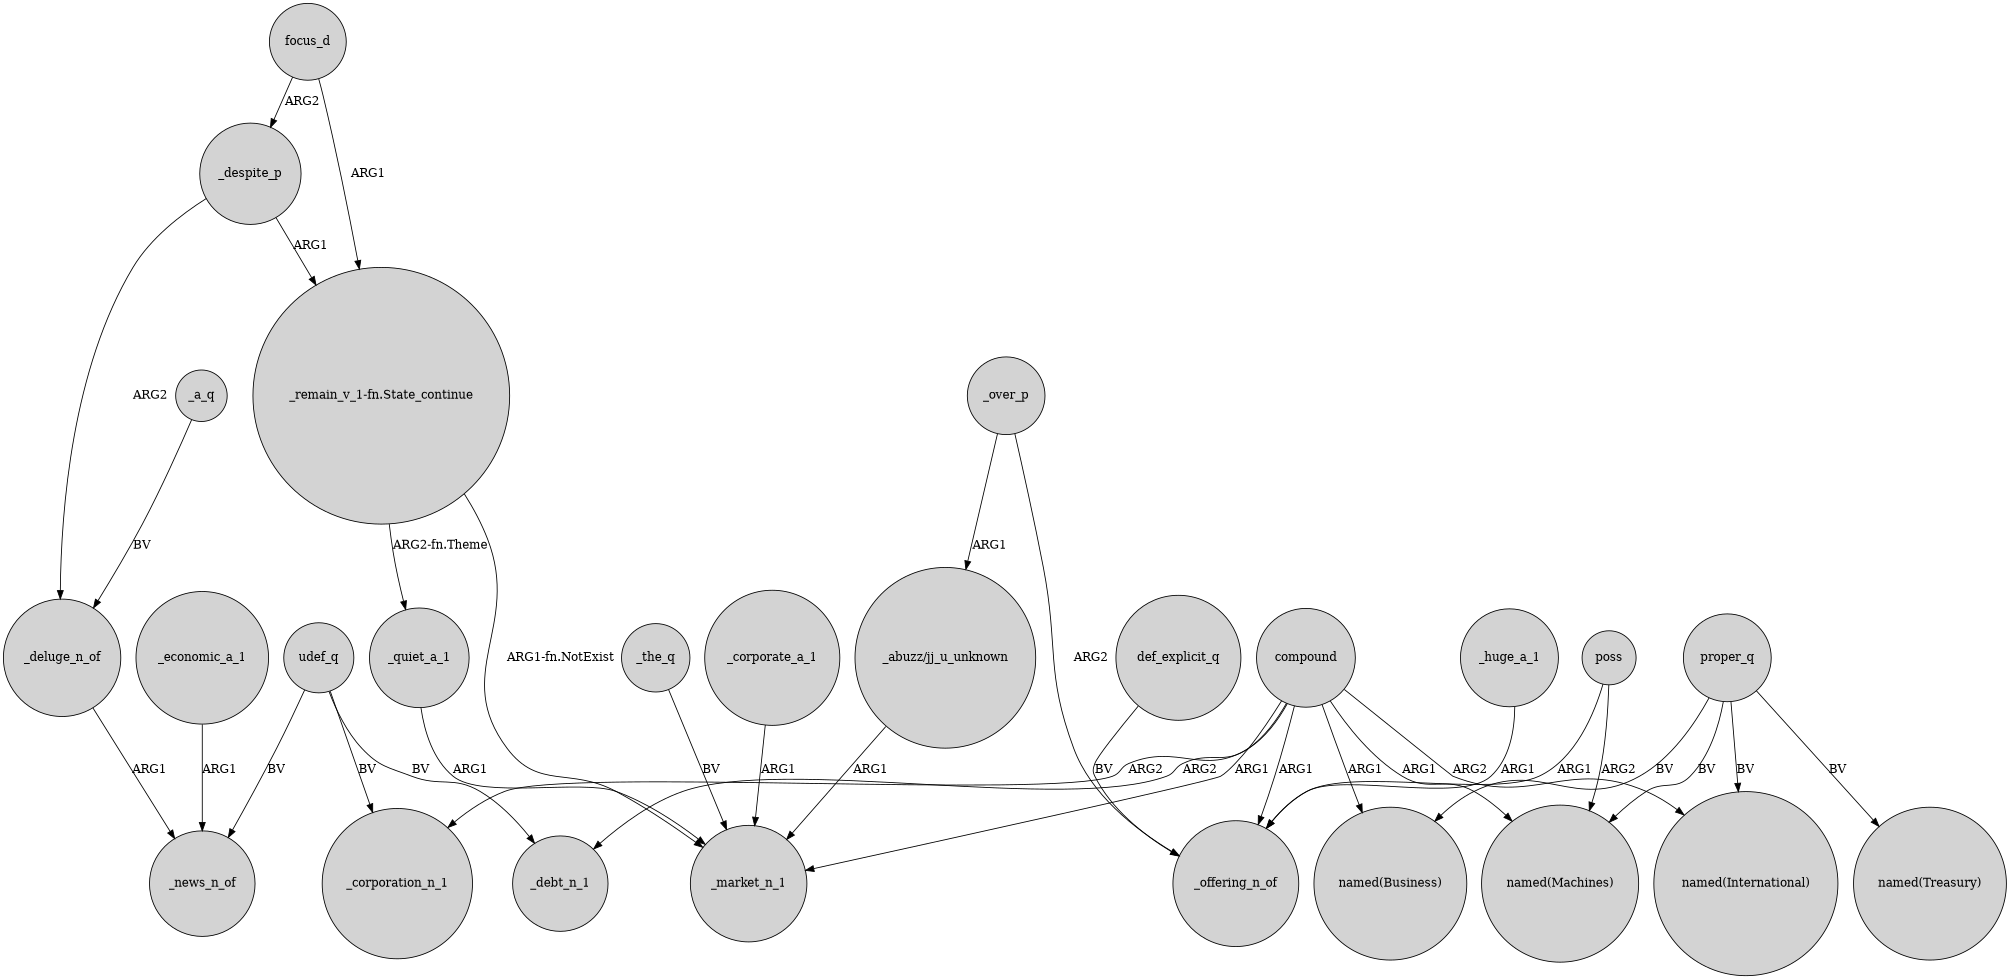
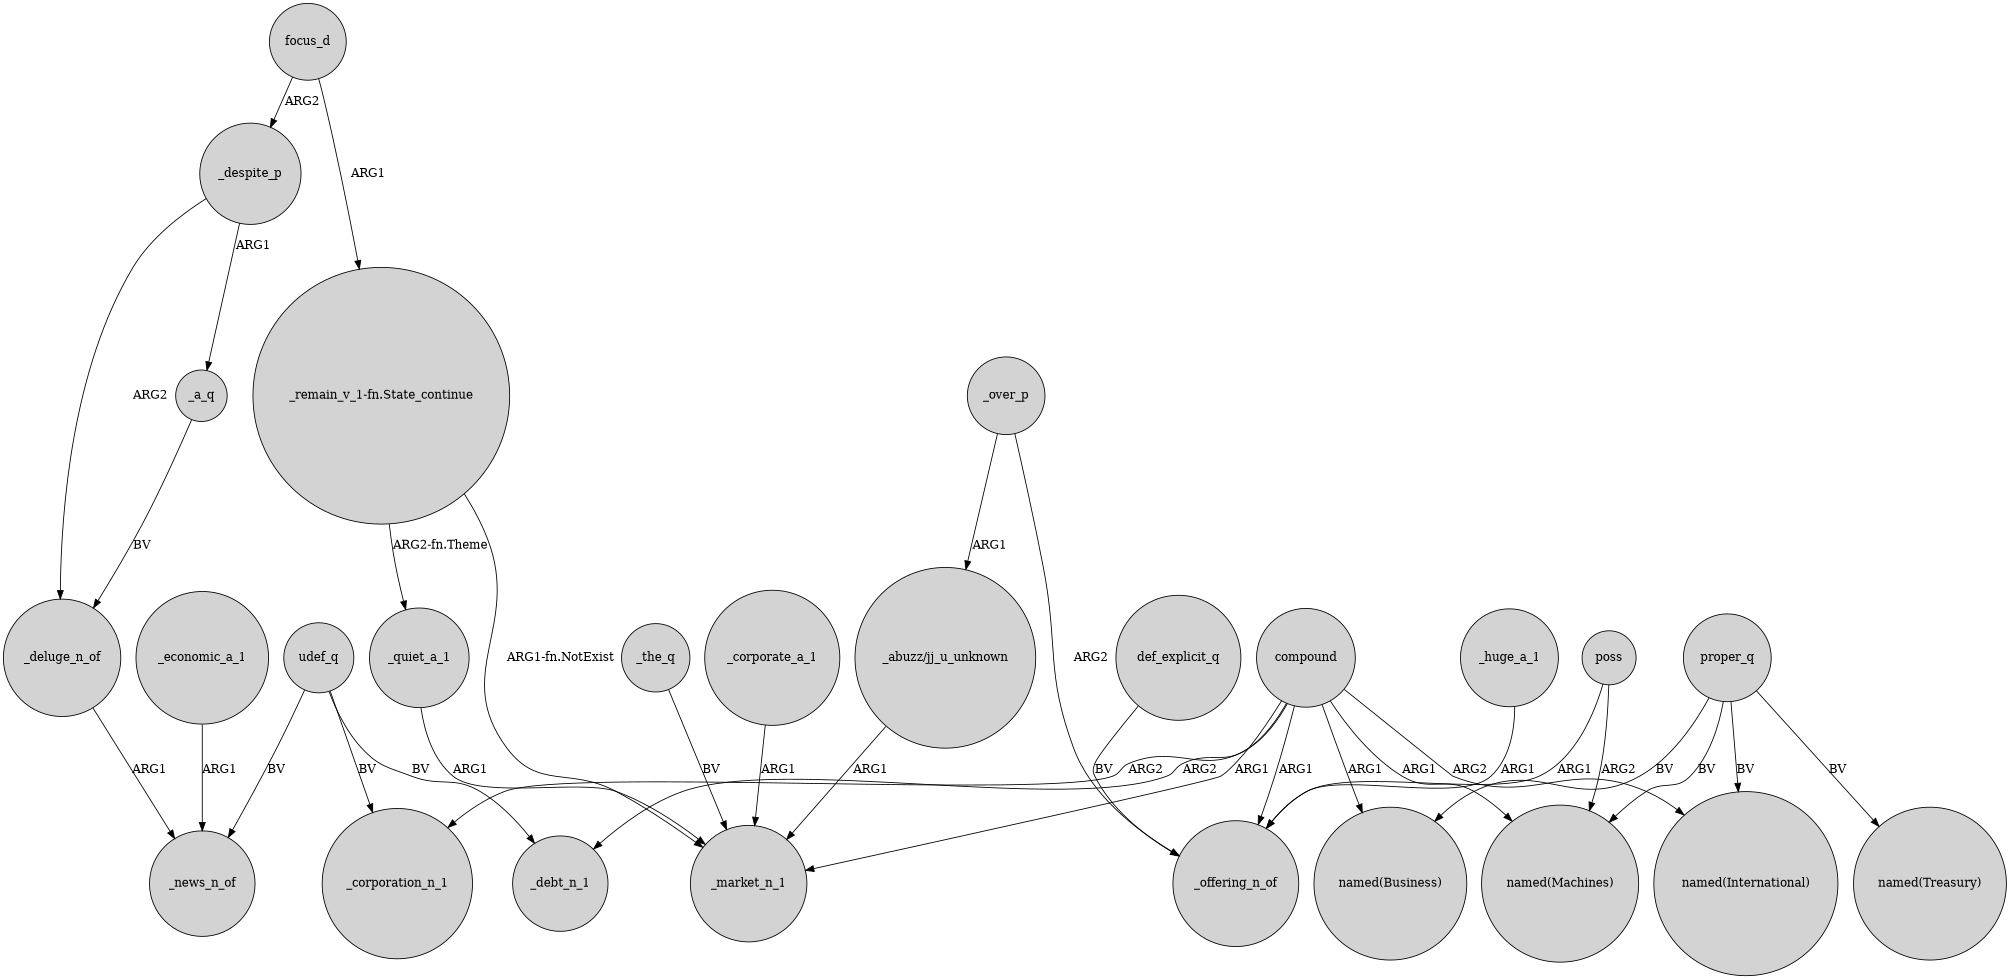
  digraph {
    node [shape=circle style=filled]
    compound
    _offering_n_of
    _market_n_1
    "named(Business)"
    _debt_n_1
    _corporation_n_1
    "named(Machines)"
    "named(International)"
    _over_p
    "_abuzz/jj_u_unknown"
    "_remain_v_1-fn.State_continue"
    _quiet_a_1
    _despite_p
    _deluge_n_of
    _news_n_of
    _corporate_a_1
    proper_q
    "named(Treasury)"
    udef_q
    _huge_a_1
    focus_d
    def_explicit_q
    poss
    _economic_a_1
    _the_q
    _a_q
    compound -> _offering_n_of [label=ARG1]
    compound -> _market_n_1 [label=ARG1]
    compound -> "named(Business)" [label=ARG1]
    compound -> _debt_n_1 [label=ARG2]
    compound -> _corporation_n_1 [label=ARG2]
    compound -> "named(Machines)" [label=ARG1]
    compound -> "named(International)" [label=ARG2]
    _over_p -> _offering_n_of [label=ARG2]
    _over_p -> "_abuzz/jj_u_unknown" [label=ARG1]
    "_abuzz/jj_u_unknown" -> _market_n_1 [label=ARG1]
    "_remain_v_1-fn.State_continue" -> _market_n_1 [label="ARG1-fn.NotExist"]
    "_remain_v_1-fn.State_continue" -> _quiet_a_1 [label="ARG2-fn.Theme"]
    _quiet_a_1 -> _market_n_1 [label=ARG1]
-   _despite_p -> "_remain_v_1-fn.State_continue" [label=ARG1]
+   _despite_p -> _a_q [label=ARG1]
    _despite_p -> _deluge_n_of [label=ARG2]
    _deluge_n_of -> _news_n_of [label=ARG1]
    _corporate_a_1 -> _market_n_1 [label=ARG1]
    proper_q -> "named(Business)" [label=BV]
    proper_q -> "named(Machines)" [label=BV]
    proper_q -> "named(International)" [label=BV]
    proper_q -> "named(Treasury)" [label=BV]
    udef_q -> _debt_n_1 [label=BV]
    udef_q -> _corporation_n_1 [label=BV]
    udef_q -> _news_n_of [label=BV]
    _huge_a_1 -> _offering_n_of [label=ARG1]
    focus_d -> "_remain_v_1-fn.State_continue" [label=ARG1]
    focus_d -> _despite_p [label=ARG2]
    def_explicit_q -> _offering_n_of [label=BV]
    poss -> _offering_n_of [label=ARG1]
    poss -> "named(Machines)" [label=ARG2]
    _economic_a_1 -> _news_n_of [label=ARG1]
    _the_q -> _market_n_1 [label=BV]
    _a_q -> _deluge_n_of [label=BV]
  }
